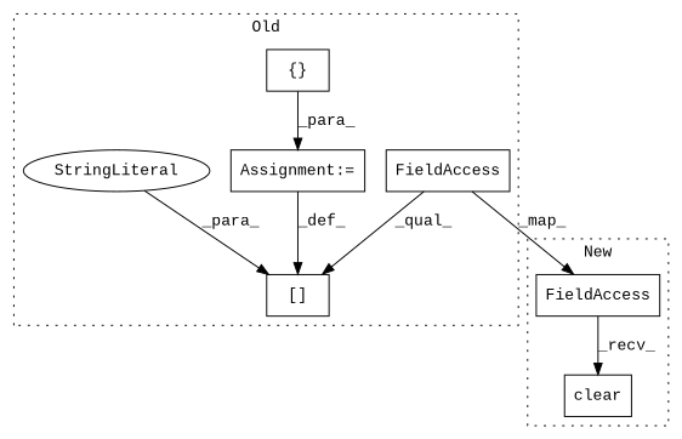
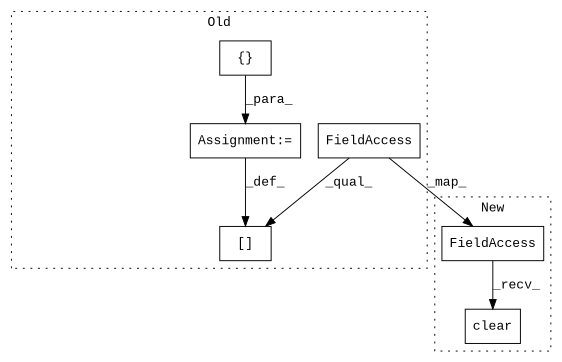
  digraph {
    fontname="Liberation Mono"
    node [a=22 l=12 shape=box fontname="Liberation Mono"]
    edge [fontname="Liberation Mono"]
    n1 [a=4 l=2 label="{}" s=5508]
    n2 [a=7 l=1 label="Assignment:=" s=5498]
    n3 [a=2 l="13,1" label="[]" s="5468,5497"]
-   n4 [a=45 l=16 label=StringLiteral s=5481 shape=ellipse]
    n5 [label=FieldAccess s=5468]
    n6 [a=32 l=7 label=clear s=5430]
    n7 [label=FieldAccess s=5417]
    subgraph cluster_1 {
      label=Old
      style=dotted
      n1
      n2
      n3
-     n4
      n5
    }
    subgraph cluster_2 {
      label=New
      style=dotted
      n6
      n7
    }
    n1 -> n2 [label=_para_]
    n2 -> n3 [label=_def_]
-   n4 -> n3 [label=_para_]
    n5 -> n3 [label=_qual_]
    n5 -> n7 [label=_map_]
    n7 -> n6 [label=_recv_]
  }
